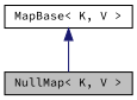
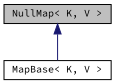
  digraph {
    fontname="Source Code Pro"
    node [color=black fontname="Source Code Pro" fontsize=10 shape=record style=filled]
    n1 [fillcolor=grey75 fontcolor=black height=0.2 label="NullMap\< K, V \>" width=0.4]
    n2 [fillcolor=white height=0.2 label="MapBase\< K, V \>" width=0.4]
-   n2 -> n1 [color=midnightblue dir=back fontname="Source Code Pro" fontsize=10 labelfontname=FreeSans labelfontsize=10 style=solid]
+   n1 -> n2 [color=midnightblue dir=back fontname="Source Code Pro" fontsize=10 labelfontname=FreeSans labelfontsize=10 style=solid]
  }
